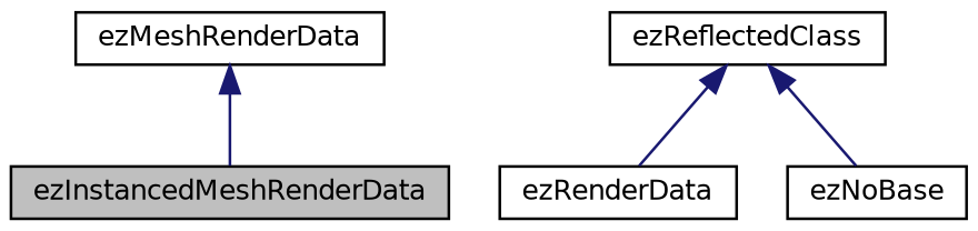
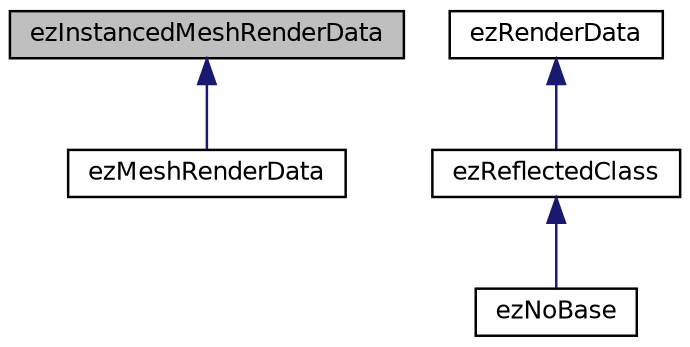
  digraph {
    node [color=black fillcolor=white fontname=Helvetica fontsize=10 shape=record style=filled]
    edge [color=midnightblue dir=back fontname=Helvetica fontsize=10 labelfontname=Helvetica labelfontsize=10 style=solid]
    n1 [fillcolor=grey75 fontcolor=black height=0.2 label=ezInstancedMeshRenderData width=0.4]
    n2 [height=0.2 label=ezMeshRenderData width=0.4]
    n3 [height=0.2 label=ezRenderData width=0.4]
    n4 [height=0.2 label=ezReflectedClass width=0.4]
    n5 [height=0.2 label=ezNoBase width=0.4]
-   n2 -> n1
-   n4 -> n3
+   n1 -> n2
+   n3 -> n4
    n4 -> n5
  }
